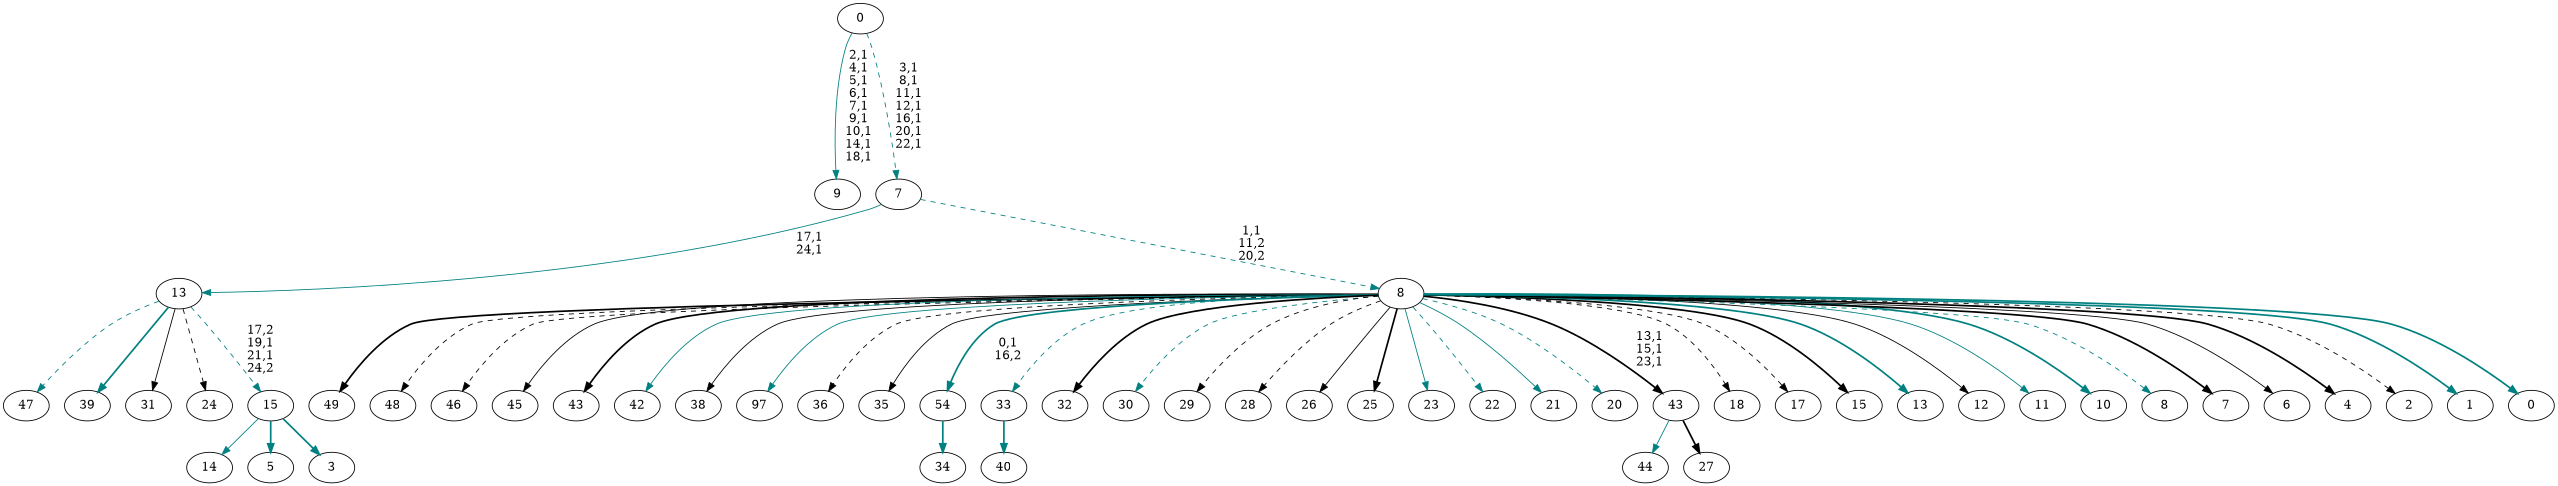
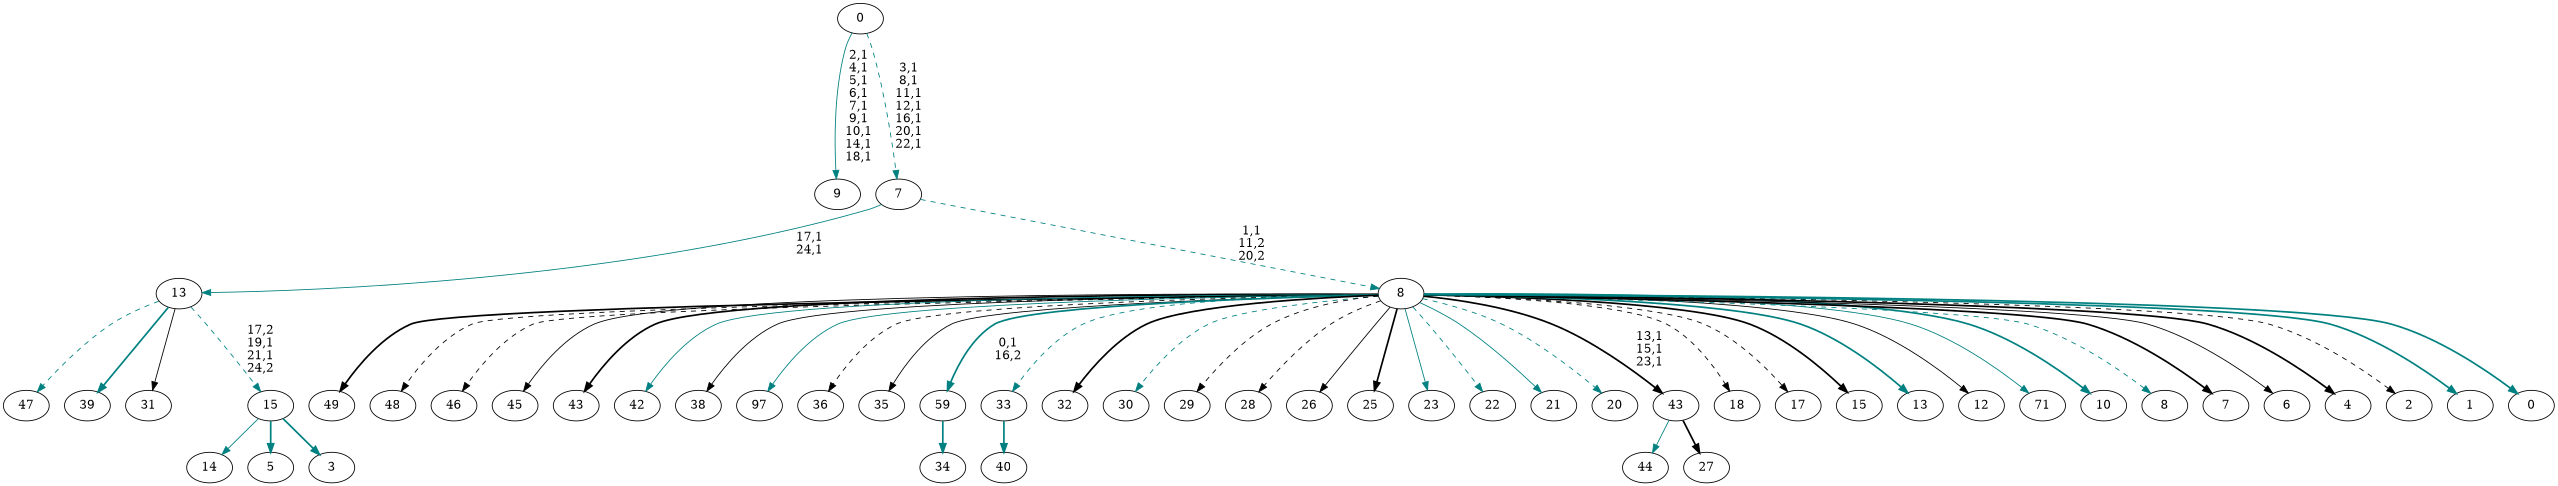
  digraph {
    edge [color=teal style=bold]
    n1 [label=49]
    n2 [label=48]
    n3 [label=47]
    n4 [label=46]
    n5 [label=45]
    n6 [label=44]
    n7 [label=43]
    n8 [label=42]
    n9 [label=40]
    n10 [label=39]
    n11 [label=38]
    n12 [label=97]
    n13 [label=36]
    n14 [label=35]
    n15 [label=34]
-   59 [label=54]
+   59
    n17 [label=33]
    n18 [label=32]
    n19 [label=31]
    n20 [label=30]
    n21 [label=29]
    n22 [label=28]
    n23 [label=27]
    n24 [label=26]
    n25 [label=25]
-   n26 [label=24]
    n27 [label=23]
    n28 [label=22]
    n29 [label=21]
    n30 [label=20]
    43
    n32 [label=18]
    n33 [label=17]
    n34 [label=15]
    n35 [label=14]
    n36 [label=13]
    n37 [label=12]
-   n38 [label=11]
+   n38 [label=71]
    n39 [label=10]
    n40 [label=9]
    n41 [label=8]
    n42 [label=7]
    n43 [label=6]
    n44 [label=5]
    n45 [label=4]
    n46 [label=3]
    15
    13
    n49 [label=2]
    n50 [label=1]
    n51 [label=0]
    8
    7
    0
    59 -> n15
    n17 -> n9
    43 -> n6 [style=solid]
    43 -> n23 [color=black]
    15 -> n35 [style=solid]
    15 -> n44
    15 -> n46
    13 -> n3 [style=dashed]
    13 -> n10
    13 -> n19 [color=black style=solid]
-   13 -> n26 [color=black style=dashed]
    13 -> 15 [label="17,2\n19,1\n21,1\n24,2" style=dashed]
    8 -> n1 [color=black]
    8 -> n2 [color=black style=dashed]
    8 -> n4 [color=black style=dashed]
    8 -> n5 [color=black style=solid]
    8 -> n7 [color=black]
    8 -> n8 [style=solid]
    8 -> n11 [color=black style=solid]
    8 -> n12 [style=solid]
    8 -> n13 [color=black style=dashed]
    8 -> n14 [color=black style=solid]
    8 -> 59 [label="0,1\n16,2"]
    8 -> n17 [style=dashed]
    8 -> n18 [color=black]
    8 -> n20 [style=dashed]
    8 -> n21 [color=black style=dashed]
    8 -> n22 [color=black style=dashed]
    8 -> n24 [color=black style=solid]
    8 -> n25 [color=black]
    8 -> n27 [style=solid]
    8 -> n28 [style=dashed]
    8 -> n29 [style=solid]
    8 -> n30 [style=dashed]
    8 -> 43 [color=black label="13,1\n15,1\n23,1"]
    8 -> n32 [color=black style=dashed]
    8 -> n33 [color=black style=dashed]
    8 -> n34 [color=black]
    8 -> n36
    8 -> n37 [color=black style=solid]
    8 -> n38 [style=solid]
    8 -> n39
    8 -> n41 [style=dashed]
    8 -> n42 [color=black]
    8 -> n43 [color=black style=solid]
    8 -> n45 [color=black]
    8 -> n49 [color=black style=dashed]
    8 -> n50
    8 -> n51
    7 -> 13 [label="17,1\n24,1" style=solid]
    7 -> 8 [label="1,1\n11,2\n20,2" style=dashed]
    0 -> n40 [label="2,1\n4,1\n5,1\n6,1\n7,1\n9,1\n10,1\n14,1\n18,1" style=solid]
    0 -> 7 [label="3,1\n8,1\n11,1\n12,1\n16,1\n20,1\n22,1" style=dashed]
  }
